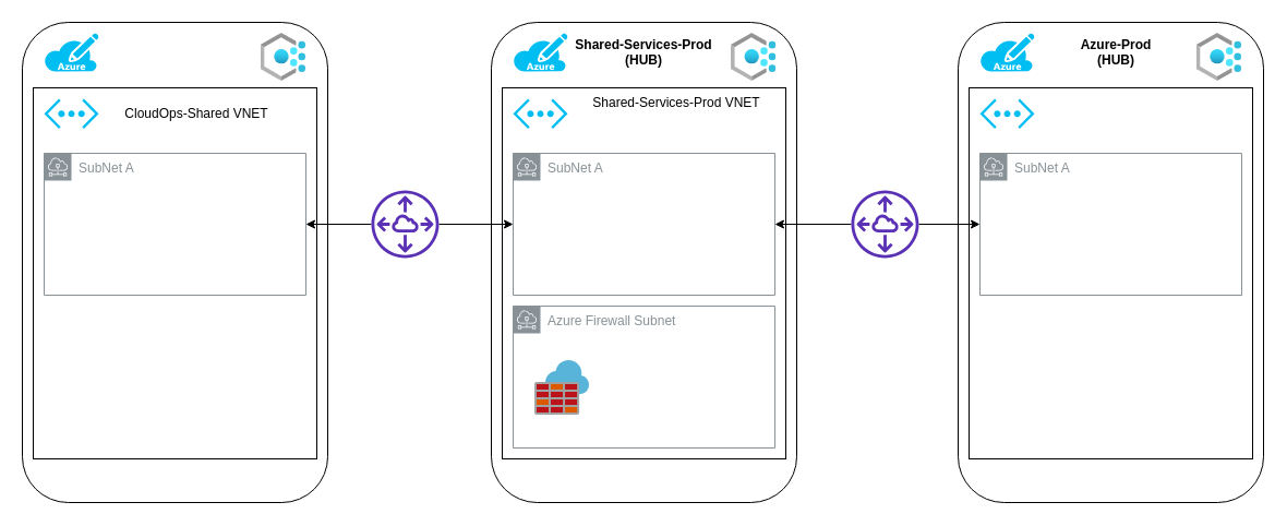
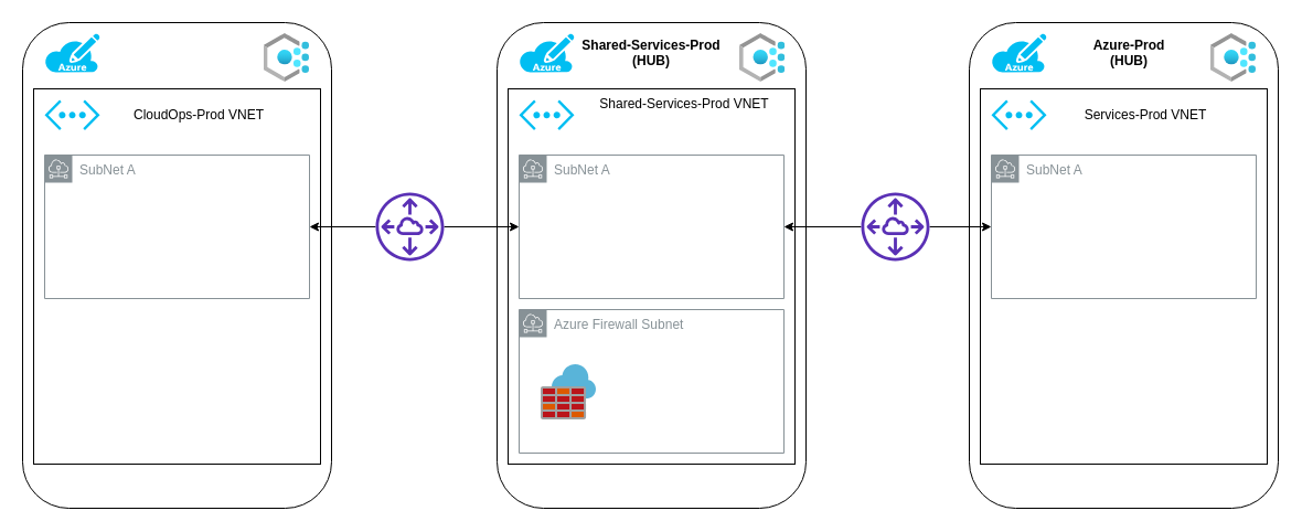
  <mxCell id="0" />
  <mxCell id="1" parent="0" />
  <mxCell id="2" value="" style="rounded=1;whiteSpace=wrap;html=1;" vertex="1" parent="1"><mxGeometry x="20" y="20" width="280" height="440" as="geometry" /></mxCell>
  <mxCell id="3" value="" style="verticalLabelPosition=bottom;html=1;verticalAlign=top;align=center;strokeColor=none;fillColor=#00BEF2;shape=mxgraph.azure.azure_subscription;" vertex="1" parent="1"><mxGeometry x="40" y="30" width="50" height="35" as="geometry" /></mxCell>
  <mxCell id="4" value="" style="rounded=1;whiteSpace=wrap;html=1;" vertex="1" parent="1"><mxGeometry x="450" y="20" width="280" height="440" as="geometry" /></mxCell>
  <mxCell id="5" value="" style="verticalLabelPosition=bottom;html=1;verticalAlign=top;align=center;strokeColor=none;fillColor=#00BEF2;shape=mxgraph.azure.azure_subscription;" vertex="1" parent="1"><mxGeometry x="470" y="30" width="50" height="35" as="geometry" /></mxCell>
  <mxCell id="6" value="" style="rounded=1;whiteSpace=wrap;html=1;" vertex="1" parent="1"><mxGeometry x="878" y="20" width="280" height="440" as="geometry" /></mxCell>
  <mxCell id="7" value="" style="verticalLabelPosition=bottom;html=1;verticalAlign=top;align=center;strokeColor=none;fillColor=#00BEF2;shape=mxgraph.azure.azure_subscription;" vertex="1" parent="1"><mxGeometry x="898" y="30" width="50" height="35" as="geometry" /></mxCell>
  <mxCell id="8" value="&lt;div style=&quot;font-size: 12px;&quot;&gt;Shared-Services-Prod (HUB)&lt;/div&gt;&lt;div style=&quot;font-size: 12px;&quot;&gt;&lt;br style=&quot;font-size: 12px;&quot;&gt;&lt;/div&gt;" style="text;html=1;strokeColor=none;fillColor=none;align=center;verticalAlign=middle;whiteSpace=wrap;rounded=0;fontStyle=1;fontSize=12;" vertex="1" parent="1"><mxGeometry x="525" y="45" width="130" height="20" as="geometry" /></mxCell>
  <mxCell id="9" value="&lt;div style=&quot;font-size: 12px&quot;&gt;Azure-Prod&lt;br&gt; (HUB)&lt;/div&gt;&lt;div style=&quot;font-size: 12px&quot;&gt;&lt;br style=&quot;font-size: 12px&quot;&gt;&lt;/div&gt;" style="text;html=1;strokeColor=none;fillColor=none;align=center;verticalAlign=middle;whiteSpace=wrap;rounded=0;fontStyle=1;fontSize=12;" vertex="1" parent="1"><mxGeometry x="958" y="45" width="130" height="20" as="geometry" /></mxCell>
  <mxCell id="10" value="" style="rounded=0;whiteSpace=wrap;html=1;fontSize=12;" vertex="1" parent="1"><mxGeometry x="30" y="80" width="260" height="340" as="geometry" /></mxCell>
  <mxCell id="11" value="" style="verticalLabelPosition=bottom;html=1;verticalAlign=top;align=center;strokeColor=none;fillColor=#00BEF2;shape=mxgraph.azure.virtual_network;pointerEvents=1;fontSize=12;" vertex="1" parent="1"><mxGeometry x="40" y="90" width="50" height="27.5" as="geometry" /></mxCell>
- <mxCell id="12" value="CloudOps-Shared VNET" style="text;html=1;strokeColor=none;fillColor=none;align=center;verticalAlign=middle;whiteSpace=wrap;rounded=0;fontSize=12;" vertex="1" parent="1"><mxGeometry x="100" y="93.75" width="160" height="20" as="geometry" /></mxCell>
+ <mxCell id="12" value="CloudOps-Prod VNET" style="text;html=1;strokeColor=none;fillColor=none;align=center;verticalAlign=middle;whiteSpace=wrap;rounded=0;fontSize=12;" vertex="1" parent="1"><mxGeometry x="100" y="93.75" width="160" height="20" as="geometry" /></mxCell>
  <mxCell id="13" value="" style="rounded=0;whiteSpace=wrap;html=1;fontSize=12;" vertex="1" parent="1"><mxGeometry x="460" y="80" width="260" height="340" as="geometry" /></mxCell>
  <mxCell id="14" value="" style="verticalLabelPosition=bottom;html=1;verticalAlign=top;align=center;strokeColor=none;fillColor=#00BEF2;shape=mxgraph.azure.virtual_network;pointerEvents=1;fontSize=12;" vertex="1" parent="1"><mxGeometry x="470" y="90" width="50" height="27.5" as="geometry" /></mxCell>
  <mxCell id="15" value="Shared-Services-Prod VNET" style="text;html=1;strokeColor=none;fillColor=none;align=center;verticalAlign=middle;whiteSpace=wrap;rounded=0;fontSize=12;" vertex="1" parent="1"><mxGeometry x="540" y="83.75" width="160" height="20" as="geometry" /></mxCell>
  <mxCell id="16" value="" style="rounded=0;whiteSpace=wrap;html=1;fontSize=12;" vertex="1" parent="1"><mxGeometry x="888" y="80" width="260" height="340" as="geometry" /></mxCell>
  <mxCell id="17" value="" style="verticalLabelPosition=bottom;html=1;verticalAlign=top;align=center;strokeColor=none;fillColor=#00BEF2;shape=mxgraph.azure.virtual_network;pointerEvents=1;fontSize=12;" vertex="1" parent="1"><mxGeometry x="898" y="90" width="50" height="27.5" as="geometry" /></mxCell>
+ <mxCell id="18" value="Services-Prod VNET" style="text;html=1;strokeColor=none;fillColor=none;align=center;verticalAlign=middle;whiteSpace=wrap;rounded=0;fontSize=12;" vertex="1" parent="1"><mxGeometry x="958" y="93.75" width="160" height="20" as="geometry" /></mxCell>
  <mxCell id="19" value="" style="aspect=fixed;html=1;points=[];align=center;image;fontSize=12;image=img/lib/mscae/Azure_Firewall.svg;" vertex="1" parent="1"><mxGeometry x="490" y="330" width="50" height="50" as="geometry" /></mxCell>
  <mxCell id="20" value="Azure Firewall Subnet" style="outlineConnect=0;gradientColor=none;html=1;whiteSpace=wrap;fontSize=12;fontStyle=0;shape=mxgraph.aws4.group;grIcon=mxgraph.aws4.group_subnet;strokeColor=#879196;fillColor=none;verticalAlign=top;align=left;spacingLeft=30;fontColor=#879196;dashed=0;" vertex="1" parent="1"><mxGeometry x="470" y="280" width="240" height="130" as="geometry" /></mxCell>
  <mxCell id="21" value="SubNet A" style="outlineConnect=0;gradientColor=none;html=1;whiteSpace=wrap;fontSize=12;fontStyle=0;shape=mxgraph.aws4.group;grIcon=mxgraph.aws4.group_subnet;strokeColor=#879196;fillColor=none;verticalAlign=top;align=left;spacingLeft=30;fontColor=#879196;dashed=0;" vertex="1" parent="1"><mxGeometry x="470" y="140" width="240" height="130" as="geometry" /></mxCell>
  <mxCell id="22" value="SubNet A" style="outlineConnect=0;gradientColor=none;html=1;whiteSpace=wrap;fontSize=12;fontStyle=0;shape=mxgraph.aws4.group;grIcon=mxgraph.aws4.group_subnet;strokeColor=#879196;fillColor=none;verticalAlign=top;align=left;spacingLeft=30;fontColor=#879196;dashed=0;" vertex="1" parent="1"><mxGeometry x="40" y="140" width="240" height="130" as="geometry" /></mxCell>
  <mxCell id="23" value="SubNet A" style="outlineConnect=0;gradientColor=none;html=1;whiteSpace=wrap;fontSize=12;fontStyle=0;shape=mxgraph.aws4.group;grIcon=mxgraph.aws4.group_subnet;strokeColor=#879196;fillColor=none;verticalAlign=top;align=left;spacingLeft=30;fontColor=#879196;dashed=0;" vertex="1" parent="1"><mxGeometry x="898" y="140" width="240" height="130" as="geometry" /></mxCell>
  <mxCell id="24" style="edgeStyle=orthogonalEdgeStyle;rounded=0;orthogonalLoop=1;jettySize=auto;html=1;fontSize=12;" edge="1" parent="1" source="26" target="21"><mxGeometry relative="1" as="geometry" /></mxCell>
  <mxCell id="25" style="edgeStyle=orthogonalEdgeStyle;rounded=0;orthogonalLoop=1;jettySize=auto;html=1;fontSize=12;" edge="1" parent="1" source="26" target="22"><mxGeometry relative="1" as="geometry" /></mxCell>
  <mxCell id="26" value="" style="outlineConnect=0;fontColor=#232F3E;gradientColor=none;fillColor=#5A30B5;strokeColor=none;dashed=0;verticalLabelPosition=bottom;verticalAlign=top;align=center;html=1;fontSize=12;fontStyle=0;aspect=fixed;pointerEvents=1;shape=mxgraph.aws4.peering;" vertex="1" parent="1"><mxGeometry x="340" y="174" width="62" height="62" as="geometry" /></mxCell>
  <mxCell id="27" style="edgeStyle=orthogonalEdgeStyle;rounded=0;orthogonalLoop=1;jettySize=auto;html=1;fontSize=12;" edge="1" parent="1" source="29" target="21"><mxGeometry relative="1" as="geometry" /></mxCell>
  <mxCell id="28" style="edgeStyle=orthogonalEdgeStyle;rounded=0;orthogonalLoop=1;jettySize=auto;html=1;fontSize=12;" edge="1" parent="1" source="29" target="23"><mxGeometry relative="1" as="geometry"><mxPoint x="870" y="205" as="sourcePoint" /></mxGeometry></mxCell>
  <mxCell id="29" value="" style="outlineConnect=0;fontColor=#232F3E;gradientColor=none;fillColor=#5A30B5;strokeColor=none;dashed=0;verticalLabelPosition=bottom;verticalAlign=top;align=center;html=1;fontSize=12;fontStyle=0;aspect=fixed;pointerEvents=1;shape=mxgraph.aws4.peering;" vertex="1" parent="1"><mxGeometry x="780" y="174" width="62" height="62" as="geometry" /></mxCell>
  <mxCell id="30" value="" style="aspect=fixed;html=1;points=[];align=center;image;fontSize=12;image=img/lib/azure2/management_governance/Policy.svg;" vertex="1" parent="1"><mxGeometry x="238.75" y="30" width="41.25" height="44" as="geometry" /></mxCell>
  <mxCell id="31" value="" style="aspect=fixed;html=1;points=[];align=center;image;fontSize=12;image=img/lib/azure2/management_governance/Policy.svg;" vertex="1" parent="1"><mxGeometry x="670" y="30" width="41.25" height="44" as="geometry" /></mxCell>
  <mxCell id="32" value="" style="aspect=fixed;html=1;points=[];align=center;image;fontSize=12;image=img/lib/azure2/management_governance/Policy.svg;" vertex="1" parent="1"><mxGeometry x="1096.75" y="30" width="41.25" height="44" as="geometry" /></mxCell>
